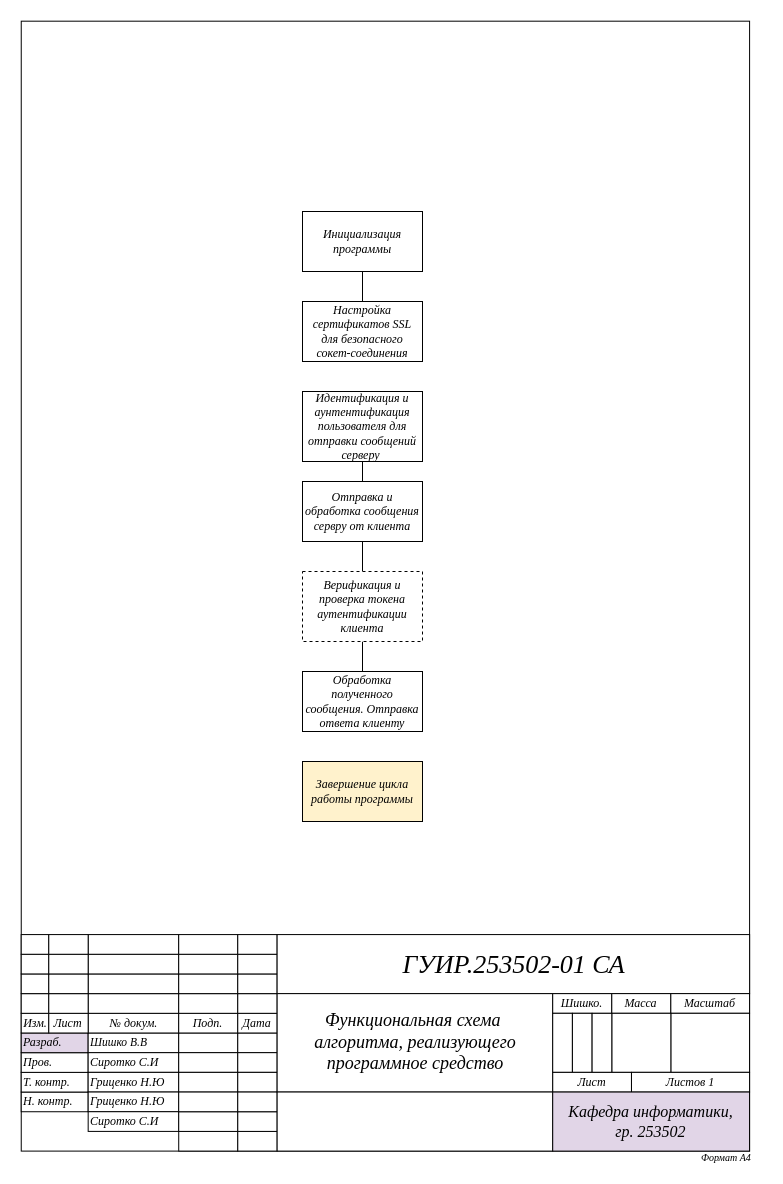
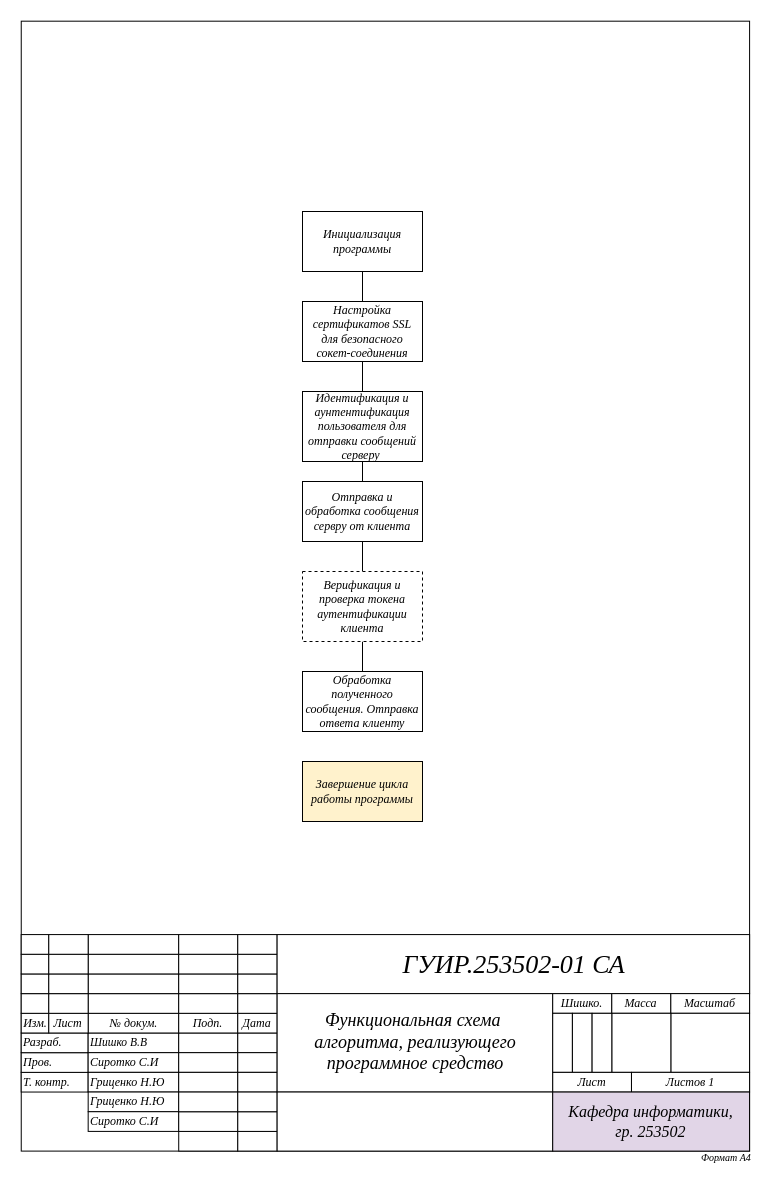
  <mxCell id="0" />
  <mxCell id="1" parent="0" />
  <mxCell id="2" value="" style="rounded=0;whiteSpace=wrap;html=1;fillColor=none;fontFamily=GOST type B;fontStyle=2" parent="1" vertex="1"><mxGeometry x="20.74" y="20.685" width="728.345" height="1129.919" as="geometry" /></mxCell>
  <mxCell id="3" value="" style="group;strokeWidth=2;fontFamily=GOST type B;fontStyle=2" parent="1" vertex="1" connectable="0"><mxGeometry x="20.72" y="934.08" width="740" height="216.525" as="geometry" /></mxCell>
- <mxCell id="4" value="Н. контр." style="rounded=0;whiteSpace=wrap;html=1;fontFamily=GOST type B;fontStyle=2;align=left;" parent="3" vertex="1"><mxGeometry x="0.02" y="157.48" width="66.929" height="19.685" as="geometry" /></mxCell>
  <mxCell id="5" value="Т. контр." style="rounded=0;whiteSpace=wrap;html=1;fontFamily=GOST type B;fontStyle=2;align=left;" parent="3" vertex="1"><mxGeometry y="137.78" width="66.929" height="19.685" as="geometry" /></mxCell>
  <mxCell id="6" value="Пров." style="rounded=0;whiteSpace=wrap;html=1;fontFamily=GOST type B;fontStyle=2;align=left;" parent="3" vertex="1"><mxGeometry y="118.1" width="66.929" height="19.685" as="geometry" /></mxCell>
- <mxCell id="7" value="Разраб." style="rounded=0;whiteSpace=wrap;html=1;fontFamily=GOST type B;fontStyle=2;align=left;fillColor=#e1d5e7;" parent="3" vertex="1"><mxGeometry y="98.42" width="66.929" height="19.685" as="geometry" /></mxCell>
+ <mxCell id="7" value="Разраб." style="rounded=0;whiteSpace=wrap;html=1;fontFamily=GOST type B;fontStyle=2;align=left;" parent="3" vertex="1"><mxGeometry y="98.42" width="66.929" height="19.685" as="geometry" /></mxCell>
  <mxCell id="8" value="&lt;font style=&quot;font-size: 11.5px;&quot;&gt;Шишко В.В&lt;/font&gt;" style="rounded=0;whiteSpace=wrap;html=1;fontFamily=GOST type B;fontStyle=2;align=left;" parent="3" vertex="1"><mxGeometry x="66.93" y="98.41" width="90.551" height="19.685" as="geometry" /></mxCell>
  <mxCell id="9" value="Сиротко C.И" style="rounded=0;whiteSpace=wrap;html=1;fontFamily=GOST type B;fontStyle=2;align=left;" parent="3" vertex="1"><mxGeometry x="66.93" y="118.09" width="90.551" height="19.685" as="geometry" /></mxCell>
  <mxCell id="10" value="Гриценко Н.Ю" style="rounded=0;whiteSpace=wrap;html=1;fontFamily=GOST type B;fontStyle=2;align=left;" parent="3" vertex="1"><mxGeometry x="66.93" y="137.79" width="90.551" height="19.685" as="geometry" /></mxCell>
  <mxCell id="11" value="&lt;font style=&quot;font-size: 12px;&quot;&gt;Гриценко Н.Ю&lt;/font&gt;" style="rounded=0;whiteSpace=wrap;html=1;fontSize=10;fontFamily=GOST type B;fontStyle=2;align=left;" parent="3" vertex="1"><mxGeometry x="66.95" y="157.45" width="90.551" height="19.685" as="geometry" /></mxCell>
  <mxCell id="12" value="Сиротко C.И" style="rounded=0;whiteSpace=wrap;html=1;fontFamily=GOST type B;fontStyle=2;align=left;" parent="3" vertex="1"><mxGeometry x="66.95" y="177.14" width="90.551" height="19.685" as="geometry" /></mxCell>
  <mxCell id="13" value="" style="rounded=0;whiteSpace=wrap;html=1;fontFamily=GOST type B;fontStyle=2;align=left;" parent="3" vertex="1"><mxGeometry x="157.5" y="196.82" width="59.055" height="19.685" as="geometry" /></mxCell>
  <mxCell id="14" value="" style="rounded=0;whiteSpace=wrap;html=1;fontFamily=GOST type B;fontStyle=2;align=left;" parent="3" vertex="1"><mxGeometry x="157.48" y="98.41" width="59.055" height="19.685" as="geometry" /></mxCell>
  <mxCell id="15" value="" style="rounded=0;whiteSpace=wrap;html=1;fontFamily=GOST type B;fontStyle=2;align=left;" parent="3" vertex="1"><mxGeometry x="157.48" y="118.09" width="59.055" height="19.685" as="geometry" /></mxCell>
  <mxCell id="16" value="" style="rounded=0;whiteSpace=wrap;html=1;fontFamily=GOST type B;fontStyle=2;align=left;" parent="3" vertex="1"><mxGeometry x="157.48" y="137.79" width="59.055" height="19.685" as="geometry" /></mxCell>
  <mxCell id="17" value="" style="rounded=0;whiteSpace=wrap;html=1;fontFamily=GOST type B;fontStyle=2;align=left;" parent="3" vertex="1"><mxGeometry x="157.5" y="177.15" width="59.055" height="19.685" as="geometry" /></mxCell>
  <mxCell id="18" value="" style="rounded=0;whiteSpace=wrap;html=1;fontFamily=GOST type B;fontStyle=2;align=left;" parent="3" vertex="1"><mxGeometry x="216.55" y="196.82" width="39.37" height="19.685" as="geometry" /></mxCell>
  <mxCell id="19" value="" style="rounded=0;whiteSpace=wrap;html=1;fontFamily=GOST type B;fontStyle=2;align=left;" parent="3" vertex="1"><mxGeometry x="216.53" y="98.41" width="39.37" height="19.685" as="geometry" /></mxCell>
  <mxCell id="20" value="" style="rounded=0;whiteSpace=wrap;html=1;fontFamily=GOST type B;fontStyle=2;align=left;" parent="3" vertex="1"><mxGeometry x="216.53" y="118.09" width="39.37" height="19.685" as="geometry" /></mxCell>
  <mxCell id="21" value="" style="rounded=0;whiteSpace=wrap;html=1;fontFamily=GOST type B;fontStyle=2;align=left;" parent="3" vertex="1"><mxGeometry x="216.53" y="137.79" width="39.37" height="19.685" as="geometry" /></mxCell>
  <mxCell id="22" value="" style="rounded=0;whiteSpace=wrap;html=1;fontFamily=GOST type B;fontStyle=2;align=left;" parent="3" vertex="1"><mxGeometry x="216.55" y="177.15" width="39.37" height="19.685" as="geometry" /></mxCell>
  <mxCell id="23" value="№ докум." style="rounded=0;whiteSpace=wrap;html=1;fontFamily=GOST type B;fontStyle=2;align=center;" parent="3" vertex="1"><mxGeometry x="66.93" y="78.73" width="90.551" height="19.685" as="geometry" /></mxCell>
  <mxCell id="24" value="Подп." style="rounded=0;whiteSpace=wrap;html=1;fontFamily=GOST type B;fontStyle=2;align=center;" parent="3" vertex="1"><mxGeometry x="157.48" y="78.73" width="59.055" height="19.685" as="geometry" /></mxCell>
  <mxCell id="25" value="Дата" style="rounded=0;whiteSpace=wrap;html=1;fontFamily=GOST type B;fontStyle=2;align=center;" parent="3" vertex="1"><mxGeometry x="216.53" y="78.73" width="39.37" height="19.685" as="geometry" /></mxCell>
  <mxCell id="26" value="" style="rounded=0;whiteSpace=wrap;html=1;fontFamily=GOST type B;fontStyle=2;align=left;" parent="3" vertex="1"><mxGeometry x="66.93" y="59.05" width="90.551" height="19.685" as="geometry" /></mxCell>
  <mxCell id="27" value="" style="rounded=0;whiteSpace=wrap;html=1;fontFamily=GOST type B;fontStyle=2;align=left;" parent="3" vertex="1"><mxGeometry x="157.48" y="59.05" width="59.055" height="19.685" as="geometry" /></mxCell>
  <mxCell id="28" value="" style="rounded=0;whiteSpace=wrap;html=1;fontFamily=GOST type B;fontStyle=2;align=left;" parent="3" vertex="1"><mxGeometry x="216.53" y="59.05" width="39.37" height="19.685" as="geometry" /></mxCell>
  <mxCell id="29" value="" style="rounded=0;whiteSpace=wrap;html=1;fontFamily=GOST type B;fontStyle=2;align=left;" parent="3" vertex="1"><mxGeometry x="66.93" y="39.37" width="90.551" height="19.685" as="geometry" /></mxCell>
  <mxCell id="30" value="" style="rounded=0;whiteSpace=wrap;html=1;fontFamily=GOST type B;fontStyle=2;align=left;" parent="3" vertex="1"><mxGeometry x="157.48" y="39.37" width="59.055" height="19.685" as="geometry" /></mxCell>
  <mxCell id="31" value="" style="rounded=0;whiteSpace=wrap;html=1;fontFamily=GOST type B;fontStyle=2;align=left;" parent="3" vertex="1"><mxGeometry x="216.53" y="39.37" width="39.37" height="19.685" as="geometry" /></mxCell>
  <mxCell id="32" value="Изм." style="rounded=0;whiteSpace=wrap;html=1;fontFamily=GOST type B;fontStyle=2;align=center;" parent="3" vertex="1"><mxGeometry y="78.73" width="27.559" height="19.685" as="geometry" /></mxCell>
  <mxCell id="33" value="Лист" style="rounded=0;whiteSpace=wrap;html=1;fontFamily=GOST type B;fontStyle=2;align=center;" parent="3" vertex="1"><mxGeometry x="27.56" y="78.73" width="39.37" height="19.685" as="geometry" /></mxCell>
  <mxCell id="34" value="" style="rounded=0;whiteSpace=wrap;html=1;fontFamily=GOST type B;fontStyle=2;align=left;" parent="3" vertex="1"><mxGeometry y="59.05" width="27.559" height="19.685" as="geometry" /></mxCell>
  <mxCell id="35" value="" style="rounded=0;whiteSpace=wrap;html=1;fontFamily=GOST type B;fontStyle=2;align=left;" parent="3" vertex="1"><mxGeometry x="27.56" y="59.05" width="39.37" height="19.685" as="geometry" /></mxCell>
  <mxCell id="36" value="" style="rounded=0;whiteSpace=wrap;html=1;fontFamily=GOST type B;fontStyle=2;align=left;" parent="3" vertex="1"><mxGeometry y="39.37" width="27.559" height="19.685" as="geometry" /></mxCell>
  <mxCell id="37" value="" style="rounded=0;whiteSpace=wrap;html=1;fontFamily=GOST type B;fontStyle=2;align=left;" parent="3" vertex="1"><mxGeometry x="27.56" y="39.37" width="39.37" height="19.685" as="geometry" /></mxCell>
  <mxCell id="38" value="" style="rounded=0;whiteSpace=wrap;html=1;fontFamily=GOST type B;fontStyle=2;align=left;" parent="3" vertex="1"><mxGeometry x="157.48" y="157.47" width="59.055" height="19.685" as="geometry" /></mxCell>
  <mxCell id="39" value="" style="rounded=0;whiteSpace=wrap;html=1;fontFamily=GOST type B;fontStyle=2;align=left;" parent="3" vertex="1"><mxGeometry x="216.53" y="157.47" width="39.37" height="19.685" as="geometry" /></mxCell>
  <mxCell id="40" value="" style="rounded=0;whiteSpace=wrap;html=1;fontFamily=GOST type B;fontStyle=2;align=left;" parent="3" vertex="1"><mxGeometry x="66.93" y="19.68" width="90.551" height="19.685" as="geometry" /></mxCell>
  <mxCell id="41" value="" style="rounded=0;whiteSpace=wrap;html=1;fontFamily=GOST type B;fontStyle=2;align=left;" parent="3" vertex="1"><mxGeometry x="157.48" y="19.68" width="59.055" height="19.685" as="geometry" /></mxCell>
  <mxCell id="42" value="" style="rounded=0;whiteSpace=wrap;html=1;fontFamily=GOST type B;fontStyle=2;align=left;" parent="3" vertex="1"><mxGeometry x="216.53" y="19.68" width="39.37" height="19.685" as="geometry" /></mxCell>
  <mxCell id="43" value="" style="rounded=0;whiteSpace=wrap;html=1;fontFamily=GOST type B;fontStyle=2;align=left;" parent="3" vertex="1"><mxGeometry x="66.93" width="90.551" height="19.685" as="geometry" /></mxCell>
  <mxCell id="44" value="" style="rounded=0;whiteSpace=wrap;html=1;fontFamily=GOST type B;fontStyle=2;align=left;" parent="3" vertex="1"><mxGeometry x="157.48" width="59.055" height="19.685" as="geometry" /></mxCell>
  <mxCell id="45" value="" style="rounded=0;whiteSpace=wrap;html=1;fontFamily=GOST type B;fontStyle=2;align=left;" parent="3" vertex="1"><mxGeometry x="216.53" width="39.37" height="19.685" as="geometry" /></mxCell>
  <mxCell id="46" value="" style="rounded=0;whiteSpace=wrap;html=1;fontFamily=GOST type B;fontStyle=2;align=left;" parent="3" vertex="1"><mxGeometry y="19.68" width="27.559" height="19.685" as="geometry" /></mxCell>
  <mxCell id="47" value="" style="rounded=0;whiteSpace=wrap;html=1;fontFamily=GOST type B;fontStyle=2;align=left;" parent="3" vertex="1"><mxGeometry x="27.56" y="19.68" width="39.37" height="19.685" as="geometry" /></mxCell>
  <mxCell id="48" value="" style="rounded=0;whiteSpace=wrap;html=1;fontFamily=GOST type B;fontStyle=2;align=left;" parent="3" vertex="1"><mxGeometry width="27.559" height="19.685" as="geometry" /></mxCell>
  <mxCell id="49" value="" style="rounded=0;whiteSpace=wrap;html=1;fontFamily=GOST type B;fontStyle=2;align=left;" parent="3" vertex="1"><mxGeometry x="27.56" width="39.37" height="19.685" as="geometry" /></mxCell>
  <mxCell id="50" value="&lt;font style=&quot;font-size: 26px;&quot;&gt;ГУИР.253502-01 СА&lt;/font&gt;" style="rounded=0;whiteSpace=wrap;html=1;fontFamily=GOST type B;fontStyle=2;align=center;" parent="3" vertex="1"><mxGeometry x="255.9" width="472.5" height="59.06" as="geometry" /></mxCell>
  <mxCell id="51" value="&lt;span style=&quot;text-align: start;&quot; lang=&quot;RU&quot;&gt;&lt;font style=&quot;font-size: 18px;&quot;&gt;Функциональная схема&amp;nbsp;&lt;/font&gt;&lt;/span&gt;&lt;div&gt;&lt;span style=&quot;text-align: start;&quot; lang=&quot;RU&quot;&gt;&lt;font style=&quot;font-size: 18px;&quot;&gt;алгоритма, реализующего программное средство&lt;/font&gt;&lt;/span&gt;&lt;span style=&quot;font-size: medium; text-align: start;&quot;&gt;&lt;/span&gt;&lt;/div&gt;" style="rounded=0;whiteSpace=wrap;html=1;fontFamily=GOST type B;fontStyle=2;align=center;" parent="3" vertex="1"><mxGeometry x="255.92" y="59.05" width="275.59" height="98.425" as="geometry" /></mxCell>
  <mxCell id="52" value="" style="rounded=0;whiteSpace=wrap;html=1;fontFamily=GOST type B;fontStyle=2;align=center;" parent="3" vertex="1"><mxGeometry x="255.92" y="157.45" width="275.59" height="59.055" as="geometry" /></mxCell>
  <mxCell id="53" value="&lt;font&gt;Шишко.&lt;/font&gt;" style="rounded=0;whiteSpace=wrap;html=1;fontFamily=GOST type B;fontStyle=2;align=center;" parent="3" vertex="1"><mxGeometry x="531.49" y="59.05" width="59.055" height="19.685" as="geometry" /></mxCell>
  <mxCell id="54" value="&lt;font&gt;Масса&lt;/font&gt;" style="rounded=0;whiteSpace=wrap;html=1;fontFamily=GOST type B;fontStyle=2;align=center;" parent="3" vertex="1"><mxGeometry x="590.57" y="59.04" width="59.055" height="19.685" as="geometry" /></mxCell>
  <mxCell id="55" value="&lt;font&gt;Масштаб&lt;/font&gt;" style="rounded=0;whiteSpace=wrap;html=1;fontFamily=GOST type B;fontStyle=2;align=center;" parent="3" vertex="1"><mxGeometry x="649.61" y="59.04" width="78.74" height="19.685" as="geometry" /></mxCell>
  <mxCell id="56" value="" style="rounded=0;whiteSpace=wrap;html=1;fontFamily=GOST type B;fontStyle=2;align=center;fontSize=14;" parent="3" vertex="1"><mxGeometry x="649.6" y="78.72" width="78.74" height="59.055" as="geometry" /></mxCell>
  <mxCell id="57" value="" style="rounded=0;whiteSpace=wrap;html=1;fontFamily=GOST type B;fontStyle=2;align=center;" parent="3" vertex="1"><mxGeometry x="590.57" y="78.72" width="59.055" height="59.055" as="geometry" /></mxCell>
  <mxCell id="58" value="" style="rounded=0;whiteSpace=wrap;html=1;fontFamily=GOST type B;fontStyle=2;align=center;" parent="3" vertex="1"><mxGeometry x="531.49" y="78.72" width="19.685" height="59.055" as="geometry" /></mxCell>
  <mxCell id="59" value="" style="rounded=0;whiteSpace=wrap;html=1;fontFamily=GOST type B;fontStyle=2;align=center;" parent="3" vertex="1"><mxGeometry x="551.2" y="78.72" width="19.685" height="59.055" as="geometry" /></mxCell>
  <mxCell id="60" value="" style="rounded=0;whiteSpace=wrap;html=1;fontFamily=GOST type B;fontStyle=2;align=center;" parent="3" vertex="1"><mxGeometry x="570.89" y="78.74" width="19.685" height="59.055" as="geometry" /></mxCell>
  <mxCell id="61" value="&lt;font&gt;Лист&lt;/font&gt;" style="rounded=0;whiteSpace=wrap;html=1;fontFamily=GOST type B;fontStyle=2;align=center;" parent="3" vertex="1"><mxGeometry x="531.52" y="137.79" width="78.74" height="19.685" as="geometry" /></mxCell>
  <mxCell id="62" value="&lt;font&gt;Листов 1&lt;/font&gt;" style="rounded=0;whiteSpace=wrap;html=1;fontFamily=GOST type B;fontStyle=2;align=center;" parent="3" vertex="1"><mxGeometry x="610.25" y="137.77" width="118.11" height="19.68" as="geometry" /></mxCell>
  <mxCell id="63" value="&lt;font style=&quot;font-size: 16px;&quot;&gt;Кафедра информатики, &lt;br&gt;гр. 253502&lt;/font&gt;" style="rounded=0;whiteSpace=wrap;html=1;fontFamily=GOST type B;fontStyle=2;align=center;fillColor=#e1d5e7;" parent="3" vertex="1"><mxGeometry x="531.49" y="157.47" width="196.85" height="59.055" as="geometry" /></mxCell>
  <mxCell id="64" value="&lt;div style=&quot;text-align: center;&quot;&gt;&lt;span style=&quot;background-color: transparent; color: light-dark(rgb(0, 0, 0), rgb(255, 255, 255));&quot;&gt;&lt;font style=&quot;font-size: 10px;&quot; face=&quot;Gost Type B&quot;&gt;&lt;i style=&quot;&quot;&gt;Формат А4&lt;/i&gt;&lt;/font&gt;&lt;/span&gt;&lt;/div&gt;" style="text;whiteSpace=wrap;html=1;fontFamily=GOST type B;fontSize=12;fontColor=default;" parent="1" vertex="1"><mxGeometry x="699.09" y="1143" width="53.91" height="19" as="geometry" /></mxCell>
  <mxCell id="65" style="edgeStyle=orthogonalEdgeStyle;rounded=0;orthogonalLoop=1;jettySize=auto;html=1;exitX=0.5;exitY=1;exitDx=0;exitDy=0;entryX=0.5;entryY=0;entryDx=0;entryDy=0;fontStyle=2;fontFamily=GOST type B;endArrow=none;startFill=0;" parent="1" source="66" target="68" edge="1"><mxGeometry relative="1" as="geometry" /></mxCell>
  <mxCell id="66" value="&lt;font&gt;&lt;span&gt;Инициализация программы&lt;/span&gt;&lt;/font&gt;" style="rounded=0;whiteSpace=wrap;html=1;fontStyle=2;fontFamily=GOST type B;" parent="1" vertex="1"><mxGeometry x="302" y="211" width="120" height="60" as="geometry" /></mxCell>
+ <mxCell id="67" style="edgeStyle=orthogonalEdgeStyle;rounded=0;orthogonalLoop=1;jettySize=auto;html=1;exitX=0.5;exitY=1;exitDx=0;exitDy=0;entryX=0.5;entryY=0;entryDx=0;entryDy=0;fontStyle=2;fontFamily=GOST type B;endArrow=none;startFill=0;" parent="1" source="68" target="70" edge="1"><mxGeometry relative="1" as="geometry" /></mxCell>
  <mxCell id="68" value="Настройка сертификатов SSL для безопасного сокет-соединения" style="rounded=0;whiteSpace=wrap;html=1;fontStyle=2;fontFamily=GOST type B;" parent="1" vertex="1"><mxGeometry x="302" y="301" width="120" height="60" as="geometry" /></mxCell>
  <mxCell id="69" style="edgeStyle=orthogonalEdgeStyle;rounded=0;orthogonalLoop=1;jettySize=auto;html=1;exitX=0.5;exitY=1;exitDx=0;exitDy=0;entryX=0.5;entryY=0;entryDx=0;entryDy=0;fontStyle=2;fontFamily=GOST type B;endArrow=none;startFill=0;" parent="1" source="70" target="72" edge="1"><mxGeometry relative="1" as="geometry" /></mxCell>
  <mxCell id="70" value="Идентификация и аунтентификация пользователя для отправки сообщений серверу&amp;nbsp;" style="rounded=0;whiteSpace=wrap;html=1;fontStyle=2;fontFamily=GOST type B;" parent="1" vertex="1"><mxGeometry x="302" y="391" width="120" height="70" as="geometry" /></mxCell>
  <mxCell id="71" style="edgeStyle=orthogonalEdgeStyle;rounded=0;orthogonalLoop=1;jettySize=auto;html=1;entryX=0.5;entryY=0;entryDx=0;entryDy=0;endArrow=none;startFill=0;" edge="1" parent="1" source="72" target="74"><mxGeometry relative="1" as="geometry" /></mxCell>
  <mxCell id="72" value="Отправка и обработка сообщения сервру от клиента" style="rounded=0;whiteSpace=wrap;html=1;fontStyle=2;fontFamily=GOST type B;" parent="1" vertex="1"><mxGeometry x="302" y="481" width="120" height="60" as="geometry" /></mxCell>
  <mxCell id="73" style="edgeStyle=orthogonalEdgeStyle;rounded=0;orthogonalLoop=1;jettySize=auto;html=1;entryX=0.5;entryY=0;entryDx=0;entryDy=0;endArrow=none;startFill=0;" edge="1" parent="1" source="74" target="75"><mxGeometry relative="1" as="geometry" /></mxCell>
  <mxCell id="74" value="Верификация и проверка токена аутентификации клиента" style="rounded=0;whiteSpace=wrap;html=1;fontStyle=2;fontFamily=GOST type B;dashed=1;" vertex="1" parent="1"><mxGeometry x="302" y="571" width="120" height="70" as="geometry" /></mxCell>
  <mxCell id="75" value="Обработка полученного сообщения. Отправка ответа клиенту" style="rounded=0;whiteSpace=wrap;html=1;fontStyle=2;fontFamily=GOST type B;" vertex="1" parent="1"><mxGeometry x="302" y="671" width="120" height="60" as="geometry" /></mxCell>
  <mxCell id="76" value="Завершение цикла работы программы" style="rounded=0;whiteSpace=wrap;html=1;fontStyle=2;fontFamily=GOST type B;fillColor=#fff2cc;" vertex="1" parent="1"><mxGeometry x="302" y="761" width="120" height="60" as="geometry" /></mxCell>
